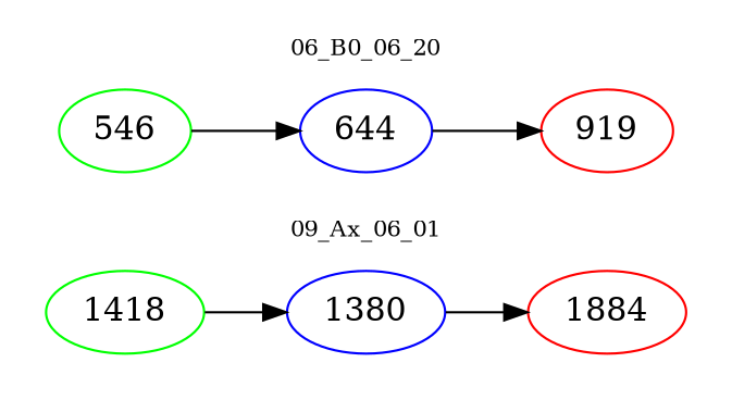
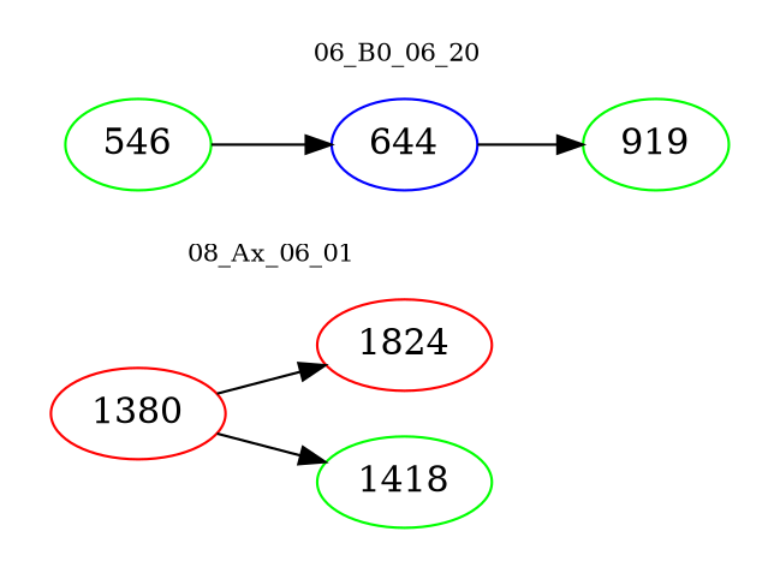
  digraph {
    rankdir=LR
    node [color=green]
    edge [color=black]
    n1 [label=1418]
-   n2 [color=blue label=1380]
-   n3 [color=red label=1884]
+   n2 [color=red label=1380]
+   n3 [color=red label=1824]
    n4 [label=546]
    n5 [color=blue label=644]
-   n6 [color=red label=919]
+   n6 [label=919]
    subgraph cluster_1 {
      color=white
      fontsize=10
-     label="09_Ax_06_01"
+     label="08_Ax_06_01"
      n1
      n2
      n3
    }
    subgraph cluster_2 {
      color=white
      fontsize=10
      label="06_B0_06_20"
      n4
      n5
      n6
    }
-   n1 -> n2
+   n2 -> n1
    n2 -> n3
    n4 -> n5
    n5 -> n6
  }
